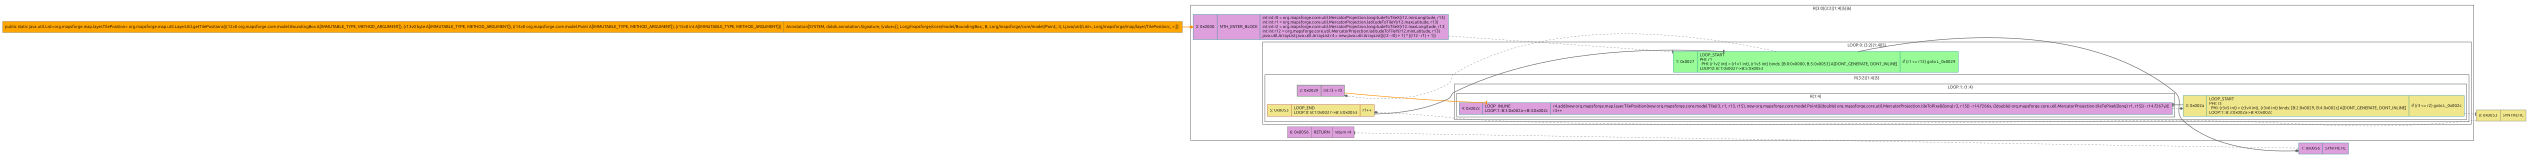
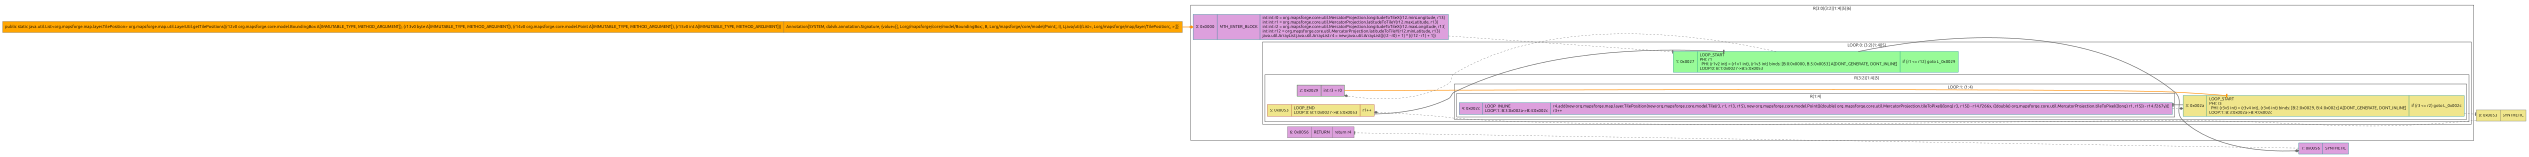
  digraph {
    fontname=Ubuntu
    rankdir=LR
    node [color=teal fillcolor=plum fontname=Ubuntu shape=record style=filled]
    edge [arrowhead=tee color=gray40 fontname=Ubuntu style=dashed]
    n1 [label="{4\:\ 0x002c|LOOP_INLINE\lLOOP:1: B:3:0x002a\-\>B:4:0x002c\l|r4.add(new org.mapsforge.map.layer.TilePosition(new org.mapsforge.core.model.Tile(r3, r1, r13, r15), new org.mapsforge.core.model.Point(((double) org.mapsforge.core.util.MercatorProjection.tileToPixel((long) r3, r15)) \- r14.f266x, ((double) org.mapsforge.core.util.MercatorProjection.tileToPixel((long) r1, r15)) \- r14.f267y)))\lr3++\l}"]
    n2 [fillcolor=khaki label="{3\:\ 0x002a|LOOP_START\lPHI: r3 \l  PHI: (r3v5 int) = (r3v4 int), (r3v6 int) binds: [B:2:0x0029, B:4:0x002c] A[DONT_GENERATE, DONT_INLINE]\lLOOP:1: B:3:0x002a\-\>B:4:0x002c\l|if (r3 \<= r2) goto L_0x002c\l}"]
    n3 [color=darkgreen label="{2\:\ 0x0029|int r3 = r0\l}"]
    n4 [color=brown fillcolor=khaki label="{5\:\ 0x0053|LOOP_END\lLOOP:0: B:1:0x0027\-\>B:5:0x0053\l|r1++\l}"]
    n5 [fillcolor=palegreen label="{1\:\ 0x0027|LOOP_START\lPHI: r1 \l  PHI: (r1v2 int) = (r1v1 int), (r1v3 int) binds: [B:0:0x0000, B:5:0x0053] A[DONT_GENERATE, DONT_INLINE]\lLOOP:0: B:1:0x0027\-\>B:5:0x0053\l|if (r1 \<= r12) goto L_0x0029\l}"]
    n6 [label="{0\:\ 0x0000|MTH_ENTER_BLOCK\l|int int r0 = org.mapsforge.core.util.MercatorProjection.longitudeToTileX(r12.minLongitude, r13)\lint int r1 = org.mapsforge.core.util.MercatorProjection.latitudeToTileY(r12.maxLatitude, r13)\lint int r2 = org.mapsforge.core.util.MercatorProjection.longitudeToTileX(r12.maxLongitude, r13)\lint int r12 = org.mapsforge.core.util.MercatorProjection.latitudeToTileY(r12.minLatitude, r13)\ljava.util.ArrayList java.util.ArrayList r4 = new java.util.ArrayList(((r2 \- r0) + 1) * ((r12 \- r1) + 1))\l}"]
    n7 [color=gray40 label="{6\:\ 0x0056|RETURN\l|return r4\l}"]
    n8 [color=gray40 fillcolor=khaki label="{8\:\ 0x0053|SYNTHETIC\l}"]
    n9 [label="{7\:\ 0x0056|SYNTHETIC\l}"]
    n10 [color=gray40 fillcolor=orange label="{public static java.util.List\<org.mapsforge.map.layer.TilePosition\> org.mapsforge.map.util.LayerUtil.getTilePositions((r12v0 org.mapsforge.core.model.BoundingBox A[IMMUTABLE_TYPE, METHOD_ARGUMENT]), (r13v0 byte A[IMMUTABLE_TYPE, METHOD_ARGUMENT]), (r14v0 org.mapsforge.core.model.Point A[IMMUTABLE_TYPE, METHOD_ARGUMENT]), (r15v0 int A[IMMUTABLE_TYPE, METHOD_ARGUMENT]))  | Annotation[SYSTEM, dalvik.annotation.Signature, \{value=[(, Lorg\/mapsforge\/core\/model\/BoundingBox;, B, Lorg\/mapsforge\/core\/model\/Point;, I), Ljava\/util\/List\<, Lorg\/mapsforge\/map\/layer\/TilePosition;, \>;]\}]\l}"]
    subgraph cluster_1 {
      label="R(3:0|(3:2|(1:4)|5)|6)"
      n6
      n7
      subgraph cluster_2 {
        label="LOOP:0: (3:2|(1:4)|5)"
        n5
        subgraph cluster_3 {
          label="R(3:2|(1:4)|5)"
          n3
          n4
          subgraph cluster_4 {
            label="LOOP:1: (1:4)"
            n2
            subgraph cluster_5 {
              label="R(1:4)"
              n1
            }
          }
        }
      }
    }
    n1 -> n2 [arrowhead=diamond]
    n2 -> n1 [style=bold]
    n2 -> n8
-   n3 -> n1 [color=darkorange style=bold]
+   n3 -> n2 [color=darkorange style=bold]
    n4 -> n5 [style=bold]
    n5 -> n3 [arrowhead=diamond]
    n5 -> n9 [arrowhead=diamond style=bold]
    n6 -> n5
    n8 -> n4 [arrowhead=diamond]
    n9 -> n7
    n10 -> n6 [arrowhead=diamond color=darkorange style=bold]
  }
